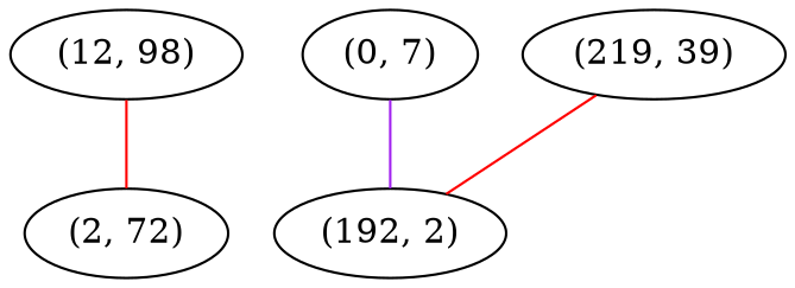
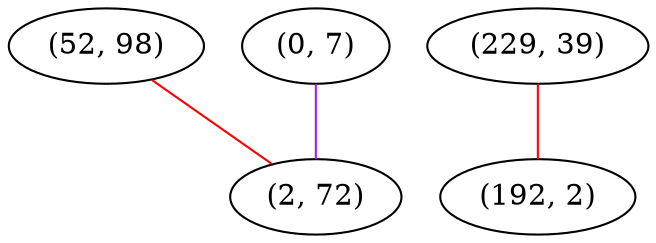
  graph {
    edge [color=red weight=1]
-   "(12, 98)"
+   "(12, 98)" [label="(52, 98)"]
    "(2, 72)"
    n3 [label="(0, 7)"]
-   "(219, 39)"
+   "(219, 39)" [label="(229, 39)"]
    "(192, 2)"
    "(12, 98)" -- "(2, 72)"
-   n3 -- "(192, 2)" [color=purple weight=4]
+   n3 -- "(2, 72)" [color=purple weight=4]
    "(219, 39)" -- "(192, 2)"
  }
